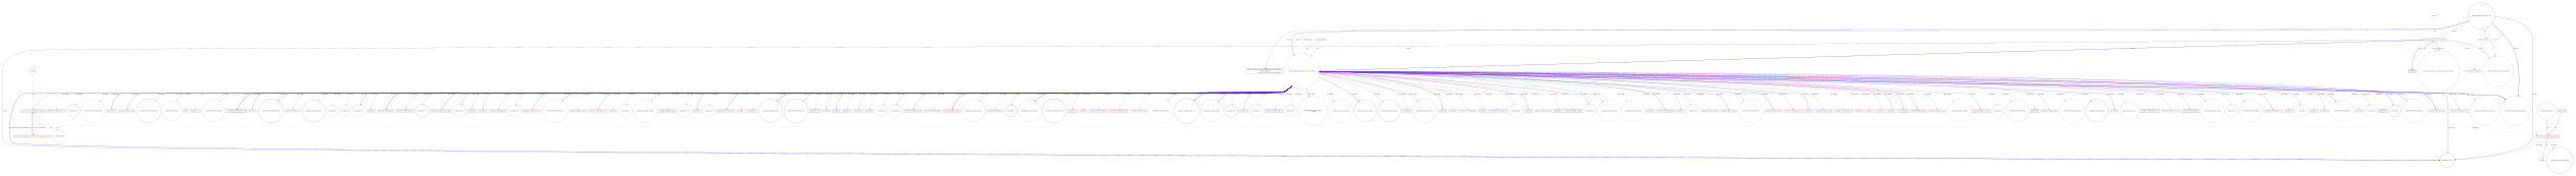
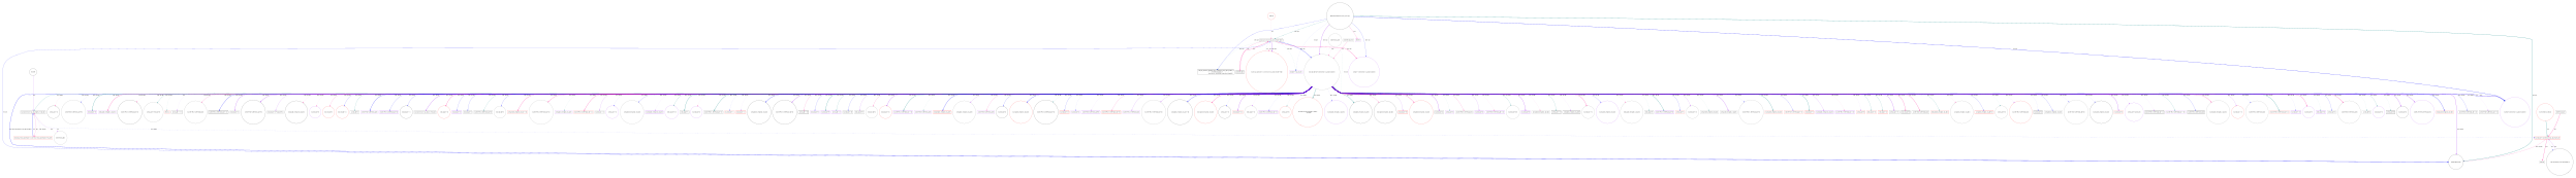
  digraph {
    fontname=Roboto
    node [color=gray40 fontname=Roboto shape=circle]
    edge [color=blue fontname=Roboto style=solid]
    n1 [color=red label="(Call,obj_tptr+=sizeof(struct rsvp_obj_integrity_t))" shape=note]
    n2 [label="(Block,)" shape=box]
    n3 [color=black label="(MethodReturn,RET)"]
    n4 [color=black label="(Call,sizeof(struct rsvp_obj_integrity_t))"]
    n5 [label="(Call,(const struct rsvp_obj_integrity_t *)obj_tptr)" shape=note]
    n6 [color=red label="(Call,obj_ptr.rsvp_obj_integrity = (const struct rsvp_obj_integrity_t *)obj_tptr)" shape=box]
    n7 [label="(Identifier,obj_tptr)"]
    n8 [label="(Call,obj_tptr=tptr+sizeof(struct rsvp_object_header))"]
    n9 [label="(Call,EXTRACT_16BITS(obj_tptr + 2))" shape=note]
-   n10 [color=purple label="(Call,obj_tptr+=sizeof(struct rsvp_obj_frr_t))"]
    n11 [color=black label="(Call,EXTRACT_24BITS(obj_tptr + 1))" shape=box]
    n12 [color=black label="(Call,obj_tptr + 2)"]
    n13 [label="(Call,EXTRACT_32BITS(obj_tptr+8))"]
    n14 [color=purple label="(Call,obj_tptr + 8)" shape=note]
    n15 [color=purple label="(Call,ipaddr_string(ndo, obj_tptr))" shape=box]
    n16 [color=black label="(Call,EXTRACT_16BITS(obj_tptr+2))"]
    n17 [label="(Call,obj_tptr+=*(obj_tptr+1))"]
    n18 [color=red label="(Block,)" shape=box]
    n19 [color=purple label="(Call,tptr+sizeof(struct rsvp_object_header))"]
    n20 [color=black label="(Call,obj_tptr + 4 + i)" shape=box]
    n21 [label="(Call,EXTRACT_32BITS(obj_tptr))"]
    n22 [color=black label="(Call,EXTRACT_16BITS(obj_tptr + 10))" shape=note]
    n23 [label="(Call,obj_tptr+=4)" shape=box]
    n24 [color=black label="(Call,EXTRACT_32BITS(obj_tptr+4))"]
    n25 [label="(Call,obj_tptr+=4+*(obj_tptr+3))" shape=box]
    n26 [color=black label="(Call,ipaddr_string(ndo, obj_tptr))"]
    n27 [color=purple label="(Call,obj_tptr+6)"]
    n28 [color=red label="(Call,obj_tptr+2)"]
    n29 [color=red label="(Call,obj_tptr + 2)"]
    n30 [label="(Call,obj_tptr+1)" shape=note]
    n31 [color=purple label="(Call,EXTRACT_32BITS(obj_tptr))" shape=box]
    n32 [color=purple label="(Call,EXTRACT_32BITS(obj_tptr+4))" shape=note]
    n33 [color=black label="(Call,obj_tptr + 1)"]
    n34 [label="(Call,(const struct rsvp_obj_frr_t *)obj_tptr)" shape=note]
    n35 [color=red label="(Call,obj_tptr + 4)"]
    n36 [color=purple label="(Call,obj_tptr+=4)" shape=note]
    n37 [label="(Call,obj_tptr+1)" shape=note]
    n38 [label="(Call,EXTRACT_24BITS(obj_tptr+1))" shape=note]
    n39 [label="(Call,obj_tptr+8)"]
    n40 [color=red label="(Call,ip6addr_string(ndo, obj_tptr + 4))" shape=box]
    n41 [label="(Call,EXTRACT_16BITS(obj_tptr+2))"]
    n42 [color=purple label="(Call,ipaddr_string(ndo, obj_tptr))" shape=box]
    n43 [color=red label="(Call,EXTRACT_32BITS(obj_tptr + 4))" shape=box]
    n44 [label="(Call,obj_tptr + 4)" shape=box]
    n45 [color=purple label="(Call,obj_tptr + 2)"]
    n46 [label="(Call,ip6addr_string(ndo, obj_tptr))"]
    n47 [color=purple label="(Call,ip6addr_string(ndo, obj_tptr))" shape=note]
    n48 [color=purple label="(Call,obj_tptr+=12)"]
    n49 [color=black label="(Call,obj_tptr+1)" shape=box]
    n50 [color=purple label="(Call,obj_tptr+2)"]
    n51 [label="(Call,EXTRACT_16BITS(obj_tptr + 6))" shape=note]
    n52 [color=red label="(Call,obj_tptr + 1)" shape=box]
    n53 [color=red label="(Call,obj_tptr + 2)" shape=note]
    n54 [color=black label="(Call,ip6addr_string(ndo, obj_tptr))"]
    n55 [color=black label="(Call,EXTRACT_16BITS(obj_tptr+4))"]
    n56 [color=black label="(Call,obj_tptr + 10)" shape=note]
    n57 [color=purple label="(Call,obj_tptr+8)" shape=box]
    n58 [color=purple label="(Call,obj_tptr+9)" shape=note]
    n59 [color=purple label="(Call,obj_tptr + 2)" shape=note]
    n60 [label="(Call,obj_tptr+=16)" shape=note]
    n61 [label="(Call,obj_tptr+17)" shape=note]
    n62 [label="(Call,obj_tptr+6)"]
    n63 [color=red label="(Call,obj_tptr+=4)"]
    n64 [color=purple label="(Call,EXTRACT_32BITS(obj_tptr + 4))" shape=note]
    n65 [color=purple label="(Call,EXTRACT_32BITS(obj_tptr))" shape=box]
    n66 [color=red label="(Call,ip6addr_string(ndo, obj_tptr))" shape=note]
    n67 [label="(Call,ipaddr_string(ndo, obj_tptr))"]
    n68 [color=purple label="(Call,EXTRACT_32BITS(obj_tptr))" shape=box]
    n69 [color=black label="(Call,obj_tptr+3)"]
    n70 [color=red label="(Call,ipaddr_string(ndo, obj_tptr))"]
    n71 [color=black label="(Call,EXTRACT_32BITS(obj_tptr+4))"]
    n72 [color=red label="(Call,obj_tptr+=8)" shape=note]
    n73 [color=purple label="(Call,obj_tptr+2)" shape=box]
    n74 [color=purple label="(Call,EXTRACT_32BITS(obj_tptr+8))" shape=note]
    n75 [color=red label="(Call,EXTRACT_16BITS(obj_tptr+18))" shape=note]
    n76 [color=purple label="(Call,EXTRACT_16BITS(obj_tptr))" shape=box]
    n77 [label="(Call,EXTRACT_16BITS(obj_tptr+4))"]
    n78 [color=black label="(Call,ipaddr_string(ndo, obj_tptr + 4))"]
    n79 [color=red label="(Call,ipaddr_string(ndo, obj_tptr))"]
    n80 [color=black label="(Call,obj_tptr + 4)"]
    n81 [color=red label="(Call,obj_tptr+=12)" shape=box]
    n82 [label="(Call,obj_tptr + 4)"]
    n83 [color=purple label="(Call,EXTRACT_32BITS(obj_tptr + 8))" shape=note]
    n84 [color=red label="(Call,obj_tptr+4)"]
    n85 [color=red label="(Call,print_unknown_data(ndo, obj_tptr, \"\n\t    \", obj_tlen))"]
    n86 [color=purple label="(Call,ip6addr_string(ndo, obj_tptr))"]
    n87 [color=black label="(Call,ipaddr_string(ndo, obj_tptr))"]
    n88 [color=black label="(Call,ipaddr_string(ndo, obj_tptr))"]
    n89 [color=red label="(Call,obj_tptr+18)" shape=note]
    n90 [color=red label="(Call,ip6addr_string(ndo, obj_tptr))"]
    n91 [color=black label="(Call,obj_tptr+2)" shape=box]
    n92 [color=purple label="(Call,obj_tptr+2)" shape=box]
    n93 [label="(Call,EXTRACT_16BITS(obj_tptr))" shape=box]
    n94 [color=purple label="(Call,obj_tptr+4)" shape=note]
    n95 [color=purple label="(Call,EXTRACT_16BITS(obj_tptr + 2))" shape=note]
    n96 [label="(Call,obj_tptr+=20)"]
    n97 [color=purple label="(Call,obj_tptr+8)" shape=note]
    n98 [label="(Call,ip6addr_string(ndo, obj_tptr))" shape=box]
    n99 [color=black label="(Call,obj_tptr + 7)" shape=note]
    n100 [color=black label="(Call,ipaddr_string(ndo, obj_tptr))" shape=note]
    n101 [label="(Call,obj_tptr + 6)"]
    n102 [color=purple label="(Call,ipaddr_string(ndo, obj_tptr))"]
    n103 [label="(Call,ipaddr_string(ndo, obj_tptr))"]
    n104 [label="(Call,obj_tptr+4)" shape=note]
    n105 [color=purple label="(Call,EXTRACT_16BITS(obj_tptr+8))" shape=note]
    n106 [color=red label="(Call,obj_tptr+1)" shape=box]
    n107 [label="(Call,obj_tptr+=4)"]
    n108 [label="(Call,ip6addr_string(ndo, obj_tptr))" shape=box]
    n109 [label="(Call,ipaddr_string(ndo, obj_tptr))" shape=box]
    n110 [label="(Call,EXTRACT_16BITS(obj_tptr+6))"]
    n111 [color=red label="(Call,ipaddr_string(ndo, obj_tptr))" shape=box]
    n112 [color=red label="(Call,EXTRACT_16BITS(obj_tptr + 4))" shape=box]
    n113 [color=red label="(Call,obj_tptr+1)" shape=note]
    n114 [color=purple label="(Call,ip6addr_string(ndo, obj_tptr))" shape=note]
    n115 [color=purple label="(Call,EXTRACT_16BITS(obj_tptr + 2))" shape=note]
    n116 [color=red label="(Call,obj_tptr+6)" shape=box]
    n117 [color=red label="(Call,obj_tptr + 4)" shape=box]
    n118 [color=red label="(Call,obj_tptr + 2)" shape=note]
    n119 [color=black label="(Call,obj_tptr + 12)" shape=box]
    n120 [color=black label="(Call,obj_tptr+4)" shape=note]
    n121 [label="(Call,EXTRACT_32BITS(obj_tptr))" shape=note]
    n122 [color=red label="(Call,ip6addr_string(ndo, obj_tptr))" shape=box]
    n123 [label="(Call,ipaddr_string(ndo, obj_tptr))"]
    n124 [color=red label="(Call,ipaddr_string(ndo, obj_tptr+2))" shape=note]
    n125 [label="(Call,obj_tptr+=4)"]
    n126 [color=red label="(Call,EXTRACT_32BITS(obj_tptr))"]
    n127 [color=black label="(Call,obj_tptr+3)" shape=note]
    n128 [label="(Call,ip6addr_string(ndo, obj_tptr))" shape=box]
    n129 [label="(Call,EXTRACT_32BITS(obj_tptr+4))"]
    n130 [color=black label="(Call,ipaddr_string(ndo, obj_tptr))"]
    n131 [color=red label="(Call,obj_tptr+3)" shape=box]
    n132 [color=purple label="(Call,obj_tptr+=subobj_len)"]
    n133 [color=black label="(Call,EXTRACT_16BITS(obj_tptr + 2))" shape=note]
    n134 [color=purple label="(Call,EXTRACT_32BITS(obj_tptr + 12))" shape=box]
    n135 [color=black label="(Call,EXTRACT_32BITS(obj_tptr))" shape=note]
    n136 [label="(Call,ip6addr_string(ndo, obj_tptr))"]
    n137 [color=red label="(Call,obj_tptr + 4)"]
    n138 [label="(Call,EXTRACT_32BITS(obj_tptr))"]
    n139 [color=red label="(Call,EXTRACT_16BITS(obj_tptr + 2))" shape=box]
    n140 [color=purple label="(Call,obj_tptr+=12)" shape=note]
    n141 [color=purple label="(Call,obj_tptr+1)"]
    n142 [color=purple label="(Call,obj_tptr+=4)" shape=note]
    n143 [label="(Call,obj_tptr+2)" shape=box]
    n144 [label="(Call,EXTRACT_16BITS(obj_tptr))"]
    n145 [label="(Call,obj_tptr+3)" shape=box]
    n146 [color=purple label="(Call,obj_tptr+4)"]
    n147 [color=black label="(Call,obj_tptr+4)" shape=note]
    n148 [color=black label="(Call,obj_tptr+3)"]
    n149 [color=purple label="(Call,ND_TCHECK_32BITS(obj_tptr))"]
    n150 [color=red label="(Call,ipaddr_string(ndo, obj_tptr))" shape=box]
    n151 [color=black label="(Call,(const struct rsvp_object_header *)tptr)" shape=note]
    n152 [color=purple label="(Call,tptr+=rsvp_obj_len)" shape=box]
    n153 [color=purple label="(Call,tptr + sizeof(struct rsvp_object_header))"]
    n154 [color=red label="(Call,rsvp_obj_header = (const struct rsvp_object_header *)tptr)"]
    n155 [color=black label="(Call,print_unknown_data(ndo, tptr + sizeof(struct rsvp_object_header), \"\n\t    \", /* FIXME indentation */\n                               rsvp_obj_len - sizeof(struct rsvp_object_header)))" shape=note]
    n156 [color=black label="(Identifier,tptr)" shape=note]
    n157 [color=black label="(MethodParameterIn,const u_char *ptr)"]
    1000144 [color=purple shape=note]
    n159 [color=red label="(ControlStructure,break;)"]
    n160 [label="(Identifier,obj_tptr)"]
    n161 [label="(Identifier,obj_tlen)" shape=note]
    n162 [label="(Identifier,obj_tptr)" shape=note]
    1003009 [color=black]
    1000185 [color=red]
    n1 -> n2 [color=deeppink label="AST: " style=bold]
    n1 -> n3 [color=deeppink label="DDG: obj_tptr"]
    n1 -> n4 [label="CFG: " style=dotted]
    n4 -> n1 [color=purple label="AST: "]
    n5 -> n1 [label="DDG: obj_tptr" style=dotted]
    n5 -> n6 [color=deeppink label="AST: "]
    n5 -> n6 [color=deeppink label="DDG: obj_tptr" style=dotted]
    n5 -> n7 [color=purple label="CFG: " style=dotted]
    n6 -> n5 [label="CFG: " style=bold]
    n7 -> n5 [color=deeppink label="AST: " style=dotted]
    n8 -> n3 [color=purple label="DDG: obj_tptr" style=bold]
    n8 -> n3 [label="DDG: tptr+sizeof(struct rsvp_object_header)" style=bold]
    n8 -> n5 [color=teal label="DDG: obj_tptr"]
    n8 -> n9 [label="DDG: obj_tptr"]
-   n8 -> n10 [label="DDG: obj_tptr" style=dotted]
    n8 -> n11 [color=purple label="DDG: obj_tptr" style=dotted]
    n8 -> n12 [color=deeppink label="DDG: obj_tptr" style=dotted]
    n8 -> n13 [label="DDG: obj_tptr" style=dotted]
    n8 -> n14 [color=teal label="DDG: obj_tptr" style=bold]
    n8 -> n15 [color=deeppink label="DDG: obj_tptr" style=bold]
    n8 -> n16 [color=deeppink label="DDG: obj_tptr" style=dotted]
    n8 -> n17 [color=teal label="DDG: obj_tptr"]
    n8 -> n18 [color=teal label="AST: " style=dotted]
    n8 -> n19 [label="CFG: " style=bold]
    n8 -> n20 [color=purple label="DDG: obj_tptr" style=dotted]
    n8 -> n21 [color=deeppink label="DDG: obj_tptr"]
    n8 -> n22 [label="DDG: obj_tptr" style=bold]
    n8 -> n23 [color=purple label="DDG: obj_tptr" style=bold]
    n8 -> n24 [color=purple label="DDG: obj_tptr" style=bold]
    n8 -> n25 [color=purple label="DDG: obj_tptr"]
    n8 -> n26 [color=deeppink label="DDG: obj_tptr" style=dotted]
    n8 -> n27 [color=deeppink label="DDG: obj_tptr" style=dotted]
    n8 -> n28 [color=deeppink label="DDG: obj_tptr"]
    n8 -> n29 [label="DDG: obj_tptr"]
    n8 -> n30 [color=teal label="DDG: obj_tptr"]
    n8 -> n31 [label="DDG: obj_tptr" style=bold]
    n8 -> n32 [label="DDG: obj_tptr"]
    n8 -> n33 [label="DDG: obj_tptr"]
    n8 -> n34 [color=purple label="DDG: obj_tptr" style=bold]
    n8 -> n35 [color=deeppink label="DDG: obj_tptr" style=bold]
    n8 -> n36 [label="DDG: obj_tptr"]
    n8 -> n37 [label="DDG: obj_tptr"]
    n8 -> n38 [color=teal label="DDG: obj_tptr"]
    n8 -> n39 [label="DDG: obj_tptr"]
    n8 -> n40 [color=deeppink label="DDG: obj_tptr" style=bold]
    n8 -> n41 [color=deeppink label="DDG: obj_tptr" style=bold]
    n8 -> n42 [color=teal label="DDG: obj_tptr" style=dotted]
    n8 -> n43 [color=deeppink label="DDG: obj_tptr" style=bold]
    n8 -> n44 [color=purple label="DDG: obj_tptr"]
    n8 -> n45 [label="DDG: obj_tptr" style=dotted]
    n8 -> n46 [label="DDG: obj_tptr"]
    n8 -> n47 [color=purple label="DDG: obj_tptr" style=dotted]
    n8 -> n48 [color=teal label="DDG: obj_tptr"]
    n8 -> n49 [color=teal label="DDG: obj_tptr" style=bold]
    n8 -> n50 [color=deeppink label="DDG: obj_tptr" style=dotted]
    n8 -> n51 [color=teal label="DDG: obj_tptr" style=bold]
    n8 -> n52 [label="DDG: obj_tptr" style=dotted]
    n8 -> n53 [color=purple label="DDG: obj_tptr" style=dotted]
    n8 -> n54 [label="DDG: obj_tptr" style=bold]
    n8 -> n55 [color=purple label="DDG: obj_tptr" style=bold]
    n8 -> n56 [color=deeppink label="DDG: obj_tptr"]
    n8 -> n57 [label="DDG: obj_tptr"]
    n8 -> n58 [color=teal label="DDG: obj_tptr" style=bold]
    n8 -> n59 [color=teal label="DDG: obj_tptr"]
    n8 -> n60 [label="DDG: obj_tptr"]
    n8 -> n61 [color=purple label="DDG: obj_tptr"]
    n8 -> n62 [color=deeppink label="DDG: obj_tptr"]
    n8 -> n63 [color=purple label="DDG: obj_tptr" style=bold]
    n8 -> n64 [color=teal label="DDG: obj_tptr" style=bold]
    n8 -> n65 [color=teal label="DDG: obj_tptr" style=dotted]
    n8 -> n66 [label="DDG: obj_tptr" style=bold]
    n8 -> n67 [color=purple label="DDG: obj_tptr"]
    n8 -> n68 [color=deeppink label="DDG: obj_tptr"]
    n8 -> n69 [label="DDG: obj_tptr"]
    n8 -> n70 [label="DDG: obj_tptr" style=bold]
    n8 -> n71 [color=teal label="DDG: obj_tptr" style=dotted]
    n8 -> n72 [label="DDG: obj_tptr"]
    n8 -> n73 [label="DDG: obj_tptr" style=dotted]
    n8 -> n74 [color=purple label="DDG: obj_tptr" style=dotted]
    n8 -> n75 [color=deeppink label="DDG: obj_tptr"]
    n8 -> n76 [color=purple label="DDG: obj_tptr"]
    n8 -> n77 [color=purple label="DDG: obj_tptr"]
    n8 -> n78 [label="DDG: obj_tptr" style=bold]
    n8 -> n79 [color=deeppink label="DDG: obj_tptr" style=bold]
    n8 -> n80 [label="DDG: obj_tptr" style=dotted]
    n8 -> n81 [color=purple label="DDG: obj_tptr" style=bold]
    n8 -> n82 [color=purple label="DDG: obj_tptr" style=dotted]
    n8 -> n83 [label="DDG: obj_tptr" style=dotted]
    n8 -> n84 [color=teal label="DDG: obj_tptr" style=dotted]
    n8 -> n85 [color=teal label="DDG: obj_tptr" style=bold]
    n8 -> n86 [label="DDG: obj_tptr" style=dotted]
    n8 -> n87 [color=teal label="DDG: obj_tptr" style=bold]
    n8 -> n88 [color=deeppink label="DDG: obj_tptr"]
    n8 -> n89 [color=purple label="DDG: obj_tptr"]
    n8 -> n90 [color=deeppink label="DDG: obj_tptr" style=bold]
    n8 -> n91 [color=purple label="DDG: obj_tptr" style=bold]
    n8 -> n92 [color=teal label="DDG: obj_tptr" style=dotted]
    n8 -> n93 [color=deeppink label="DDG: obj_tptr"]
    n8 -> n94 [color=purple label="DDG: obj_tptr"]
    n8 -> n95 [color=deeppink label="DDG: obj_tptr" style=dotted]
    n8 -> n96 [color=teal label="DDG: obj_object"]
    n8 -> n97 [color=purple label="DDG: obj_tptr" style=bold]
    n8 -> n98 [color=deeppink label="DDG: obj_tptr" style=dotted]
    n8 -> n99 [color=teal label="DDG: obj_tptr"]
    n8 -> n100 [color=purple label="DDG: obj_tptr" style=dotted]
    n8 -> n101 [color=deeppink label="DDG: obj_tptr" style=bold]
    n8 -> n102 [label="DDG: obj_tptr"]
    n8 -> n103 [color=deeppink label="DDG: obj_tptr" style=dotted]
    n8 -> n104 [color=teal label="DDG: obj_tptr" style=dotted]
    n8 -> n105 [color=teal label="DDG: obj_tptr" style=bold]
    n8 -> n106 [label="DDG: obj_tptr"]
    n8 -> n107 [color=purple label="DDG: obj_tptr"]
    n8 -> n108 [color=teal label="DDG: obj_tptr" style=dotted]
    n8 -> n109 [color=purple label="DDG: obj_tptr" style=bold]
    n8 -> n110 [label="DDG: obj_tptr" style=dotted]
    n8 -> n111 [color=teal label="DDG: obj_tptr" style=bold]
    n8 -> n112 [label="DDG: obj_tptr"]
    n8 -> n113 [color=teal label="DDG: obj_tptr" style=bold]
    n8 -> n114 [color=purple label="DDG: obj_tptr"]
    n8 -> n115 [color=deeppink label="DDG: obj_tptr" style=dotted]
    n8 -> n116 [color=purple label="DDG: obj_tptr" style=dotted]
    n8 -> n117 [color=teal label="DDG: obj_tptr"]
    n8 -> n118 [color=teal label="DDG: obj_tptr"]
    n8 -> n119 [color=purple label="DDG: obj_tptr" style=bold]
    n8 -> n120 [color=deeppink label="DDG: obj_tptr" style=bold]
    n8 -> n121 [color=deeppink label="DDG: obj_tptr" style=bold]
    n8 -> n122 [color=teal label="DDG: obj_tptr"]
    n8 -> n123 [color=deeppink label="DDG: obj_tptr" style=dotted]
    n8 -> n124 [label="DDG: obj_tptr"]
    n8 -> n125 [color=teal label="DDG: obj_tptr" style=dotted]
    n8 -> n126 [color=purple label="DDG: obj_tptr" style=dotted]
    n8 -> n127 [label="DDG: obj_tptr" style=dotted]
    n8 -> n128 [label="DDG: obj_tptr"]
    n8 -> n129 [label="DDG: obj_tptr" style=dotted]
    n8 -> n130 [label="DDG: obj_tptr" style=dotted]
    n8 -> n131 [color=purple label="DDG: obj_tptr" style=bold]
    n8 -> n132 [color=purple label="DDG: obj_tptr" style=dotted]
    n8 -> n133 [color=purple label="DDG: obj_tptr" style=dotted]
    n8 -> n134 [color=teal label="DDG: obj_tptr"]
    n8 -> n135 [label="DDG: obj_tptr"]
    n8 -> n136 [color=deeppink label="DDG: obj_tptr" style=bold]
    n8 -> n137 [color=purple label="DDG: obj_tptr"]
    n8 -> n138 [label="DDG: obj_tptr" style=dotted]
    n8 -> n139 [color=teal label="DDG: obj_tptr" style=bold]
    n8 -> n140 [label="DDG: obj_tptr" style=dotted]
    n8 -> n141 [color=deeppink label="DDG: obj_tptr" style=bold]
    n8 -> n142 [color=teal label="DDG: obj_tptr" style=dotted]
    n8 -> n143 [label="DDG: obj_tptr"]
    n8 -> n144 [color=deeppink label="DDG: obj_tptr" style=bold]
    n8 -> n145 [color=teal label="DDG: obj_tptr" style=dotted]
    n8 -> n146 [color=teal label="DDG: obj_tptr"]
    n8 -> n147 [color=teal label="DDG: obj_tptr" style=dotted]
    n8 -> n148 [color=purple label="DDG: obj_tptr" style=bold]
    n8 -> n149 [color=purple label="DDG: obj_tptr" style=bold]
    n8 -> n150 [label="DDG: obj_tptr" style=bold]
    n19 -> n8 [color=purple label="AST: "]
    n151 -> n3 [label="DDG: tptr"]
    n151 -> n8 [label="DDG: tptr" style=bold]
    n151 -> n19 [color=teal label="DDG: tptr" style=dotted]
    n151 -> n152 [color=teal label="DDG: tptr" style=dotted]
    n151 -> n153 [color=deeppink label="DDG: tptr" style=bold]
    n151 -> n154 [color=deeppink label="AST: " style=dotted]
    n151 -> n154 [color=purple label="DDG: tptr" style=bold]
    n151 -> n155 [color=teal label="DDG: tptr" style=dotted]
    n151 -> n156 [color=deeppink label="CFG: "]
    n154 -> n151 [label="CFG: " style=dotted]
    n156 -> n151 [color=deeppink label="AST: " style=bold]
    n157 -> n3 [color=teal label="DDG: tptr" style=bold]
    n157 -> n8 [color=purple label="DDG: tptr" style=bold]
    n157 -> n19 [label="DDG: tptr" style=bold]
    n157 -> n151 [color=teal label="DDG: tptr"]
    n157 -> n152 [label="DDG: tptr" style=dotted]
    n157 -> n153 [label="DDG: tptr"]
    n157 -> n155 [label="DDG: tptr"]
    n157 -> 1000144 [color=deeppink label="AST: "]
    n159 -> n1 [color=teal label="CFG: " style=bold]
    n160 -> n8 [color=deeppink label="AST: " style=dotted]
    n161 -> n8 [color=deeppink label="CFG: "]
    n162 -> n1 [color=deeppink label="AST: " style=bold]
    1003009 -> n5 [color=purple label="AST: "]
    1000185 -> n151 [color=deeppink label="AST: " style=dotted]
  }
